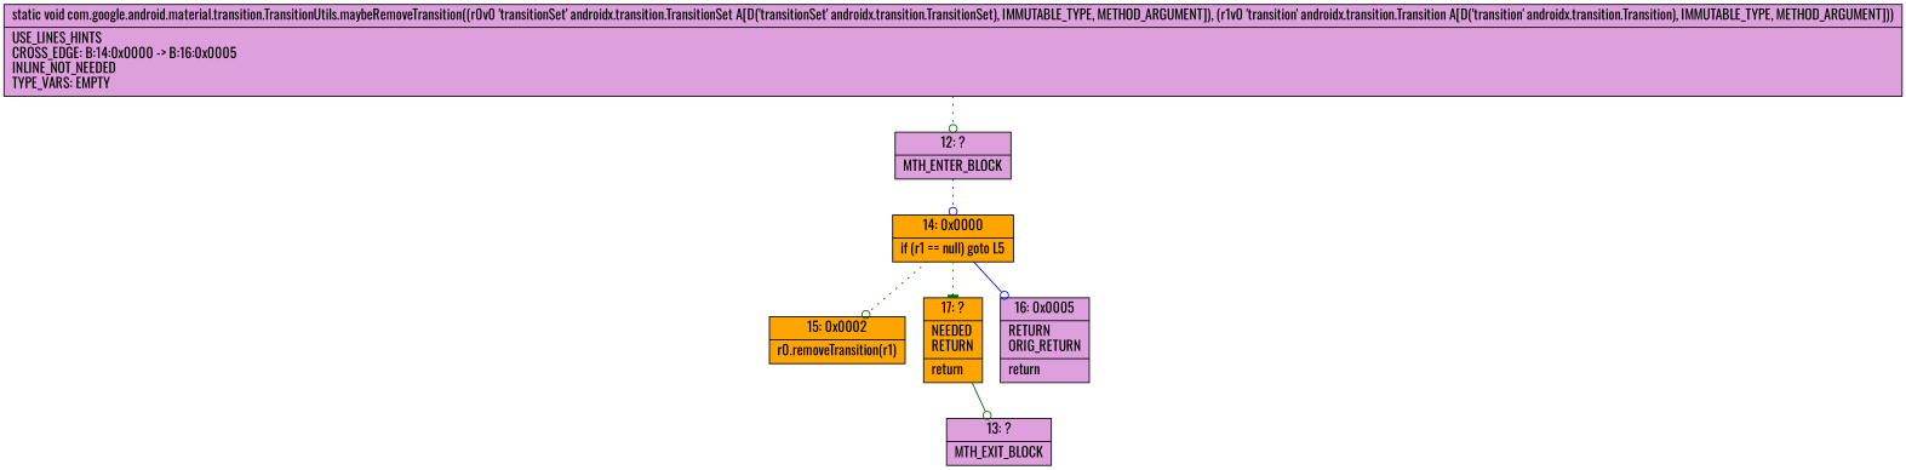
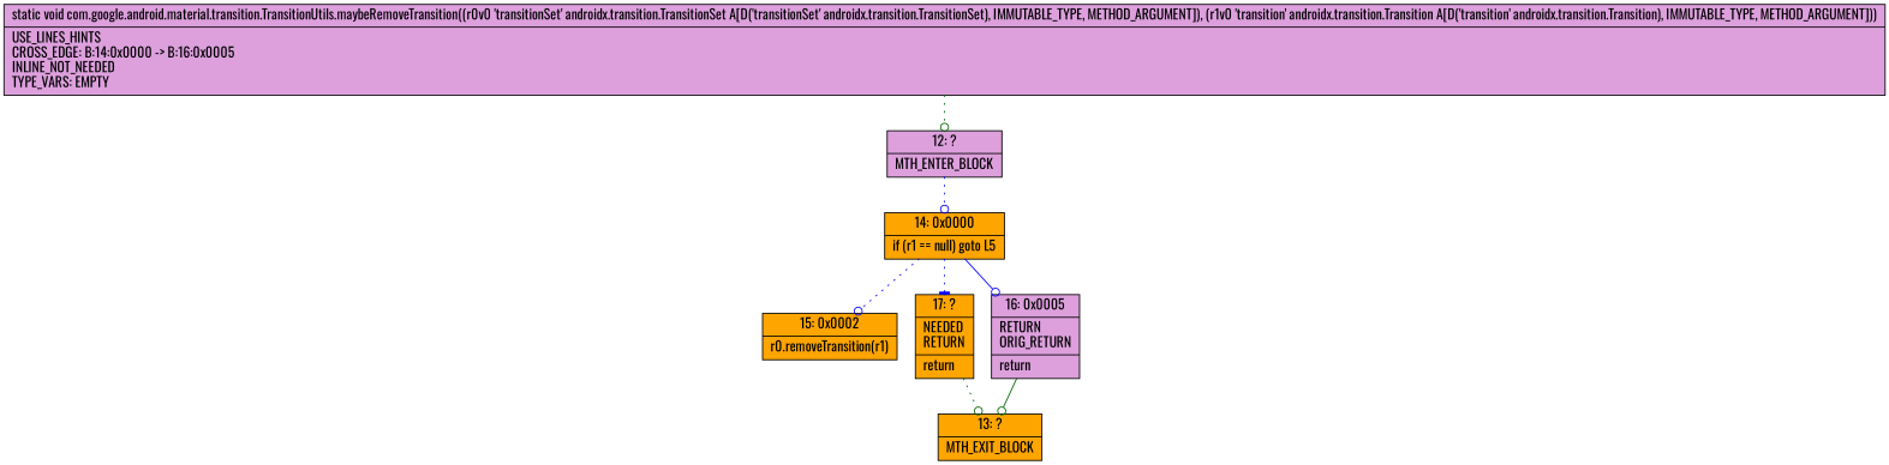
  digraph {
    fontname=Oswald
    node [fillcolor=orange fontname=Oswald shape=record style=filled]
    edge [arrowhead=odot color=darkgreen fontname=Oswald style=dotted]
    n1 [fillcolor=plum label="{12\:\ ?|MTH_ENTER_BLOCK\l}"]
    n2 [label="{14\:\ 0x0000|if (r1 == null) goto L5\l}"]
    n3 [label="{15\:\ 0x0002|r0.removeTransition(r1)\l}"]
    n4 [label="{17\:\ ?|NEEDED\lRETURN\l|return\l}"]
    n5 [fillcolor=plum label="{16\:\ 0x0005|RETURN\lORIG_RETURN\l|return\l}"]
-   n6 [fillcolor=plum label="{13\:\ ?|MTH_EXIT_BLOCK\l}"]
+   n6 [label="{13\:\ ?|MTH_EXIT_BLOCK\l}"]
    n7 [fillcolor=plum label="{static void com.google.android.material.transition.TransitionUtils.maybeRemoveTransition((r0v0 'transitionSet' androidx.transition.TransitionSet A[D('transitionSet' androidx.transition.TransitionSet), IMMUTABLE_TYPE, METHOD_ARGUMENT]), (r1v0 'transition' androidx.transition.Transition A[D('transition' androidx.transition.Transition), IMMUTABLE_TYPE, METHOD_ARGUMENT]))  | USE_LINES_HINTS\lCROSS_EDGE: B:14:0x0000 \-\> B:16:0x0005\lINLINE_NOT_NEEDED\lTYPE_VARS: EMPTY\l}"]
    n1 -> n2 [color=blue]
-   n2 -> n3
-   n2 -> n4 [arrowhead=tee]
+   n2 -> n3 [color=blue]
+   n2 -> n4 [arrowhead=tee color=blue]
    n2 -> n5 [color=blue style=solid]
-   n4 -> n6 [style=solid]
+   n4 -> n6
+   n5 -> n6 [style=solid]
    n7 -> n1
  }
